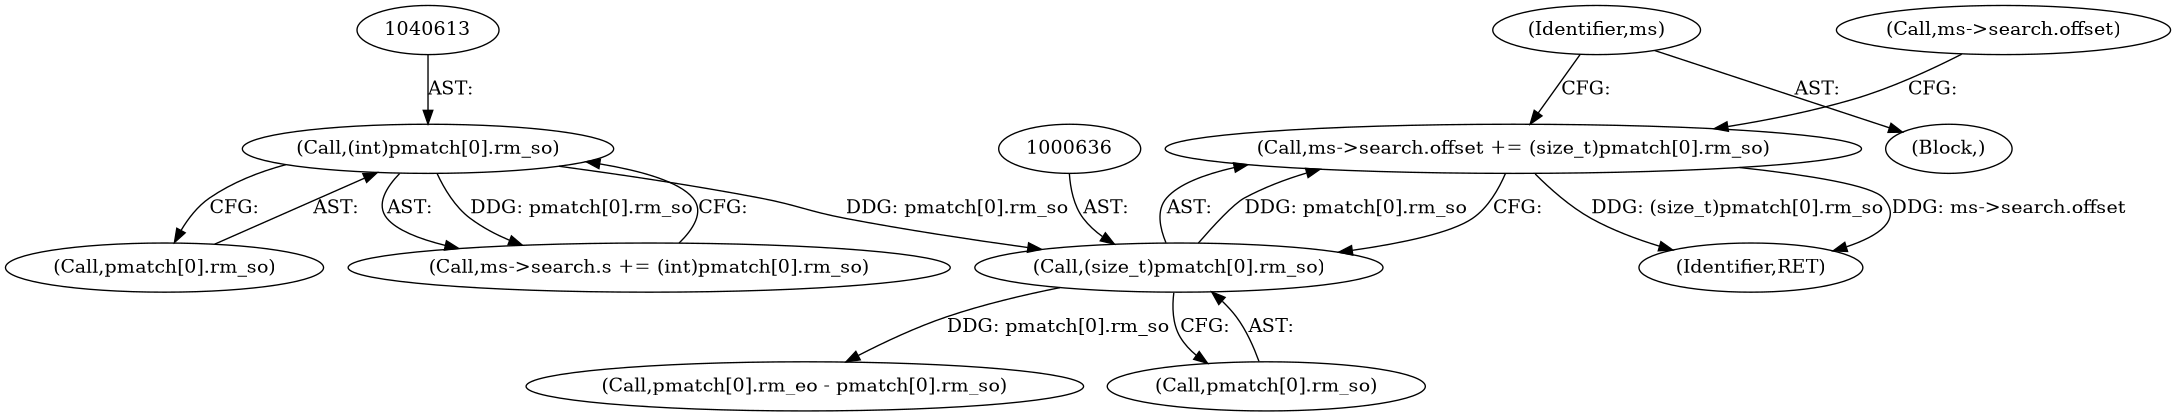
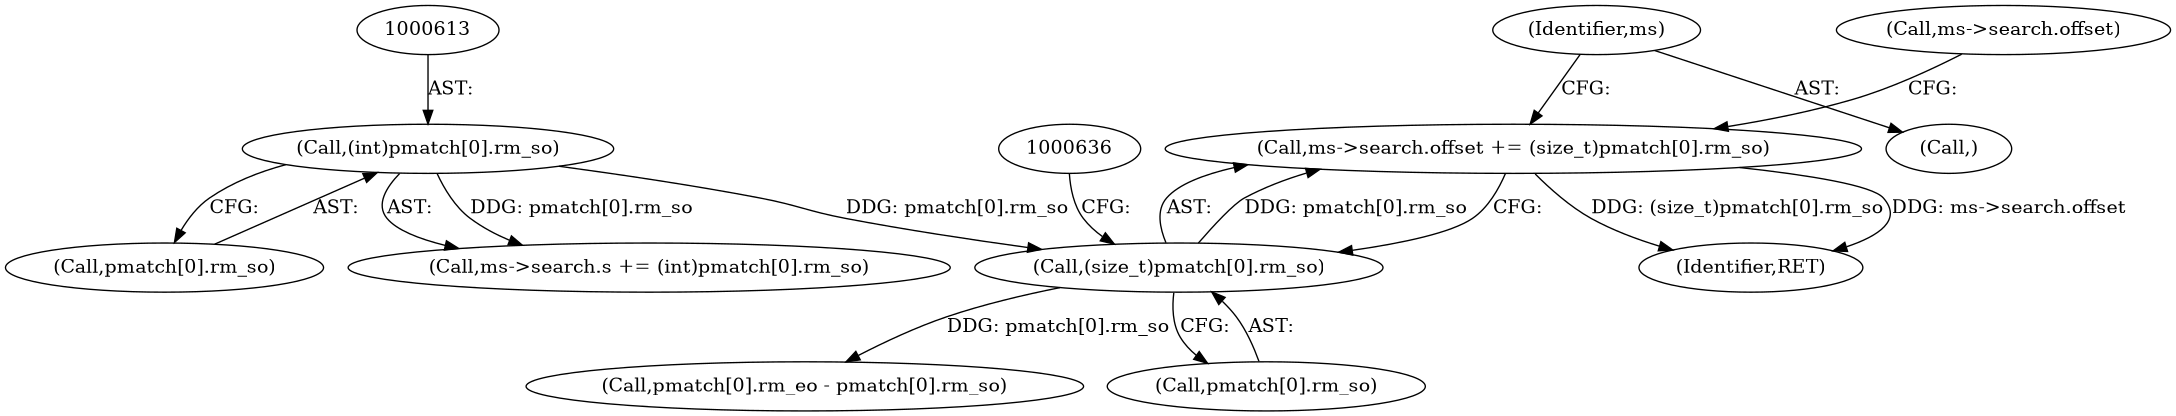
  digraph {
    n1 [label="(Call,ms->search.offset += (size_t)pmatch[0].rm_so)"]
    n2 [label="(Call,(size_t)pmatch[0].rm_so)"]
    n3 [label="(Identifier,RET)"]
    n4 [label="(Call,pmatch[0].rm_eo - pmatch[0].rm_so)"]
    n5 [label="(Call,pmatch[0].rm_so)"]
-   n6 [label="(Block,)"]
+   n6 [label="(Call,)"]
    n7 [label="(Call,(int)pmatch[0].rm_so)"]
    n8 [label="(Call,pmatch[0].rm_so)"]
    n9 [label="(Call,ms->search.s += (int)pmatch[0].rm_so)"]
    n10 [label="(Identifier,ms)"]
    n11 [label="(Call,ms->search.offset)"]
    n12 [label=1000636]
-   1000613 [label=1040613]
+   1000613
    n1 -> n2 [label="CFG: "]
    n1 -> n3 [label="DDG: (size_t)pmatch[0].rm_so"]
    n1 -> n3 [label="DDG: ms->search.offset"]
    n2 -> n1 [label="AST: "]
    n2 -> n1 [label="DDG: pmatch[0].rm_so"]
    n2 -> n4 [label="DDG: pmatch[0].rm_so"]
    n2 -> n5 [label="CFG: "]
    n5 -> n2 [label="AST: "]
    n7 -> n2 [label="DDG: pmatch[0].rm_so"]
    n7 -> n8 [label="CFG: "]
    n7 -> n9 [label="AST: "]
    n7 -> n9 [label="DDG: pmatch[0].rm_so"]
    n8 -> n7 [label="AST: "]
-   n9 -> n7 [label="CFG: "]
    n10 -> n1 [label="CFG: "]
    n10 -> n6 [label="AST: "]
    n11 -> n1 [label="CFG: "]
-   n12 -> n2 [label="AST: "]
+   n12 -> n2 [label="CFG: "]
    1000613 -> n7 [label="AST: "]
  }
